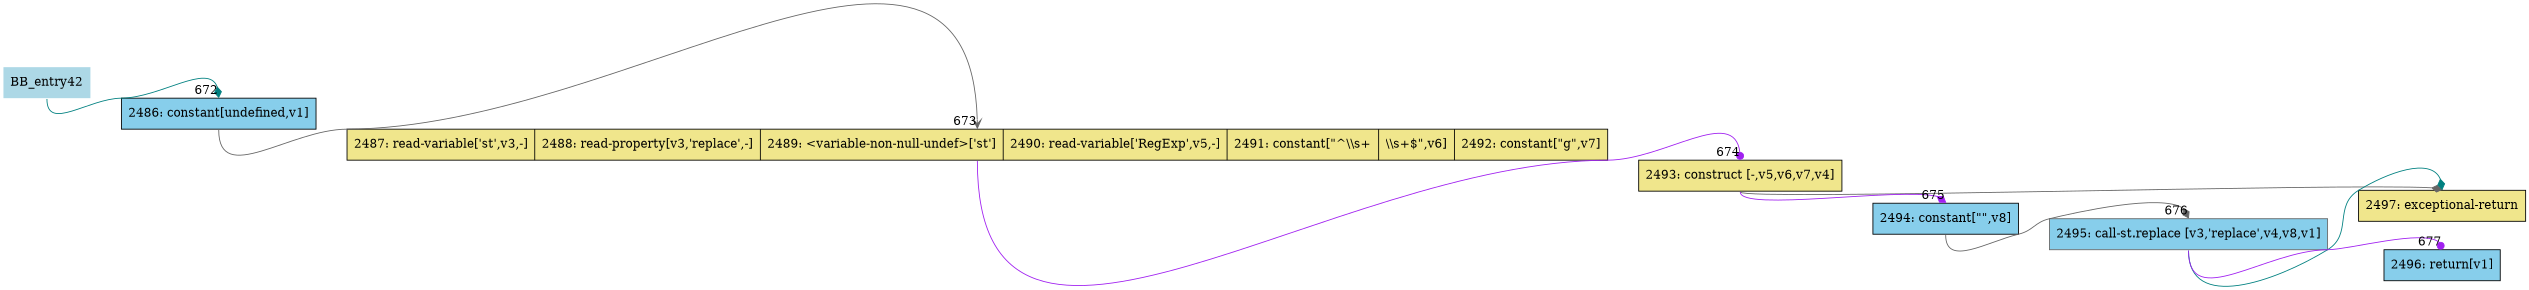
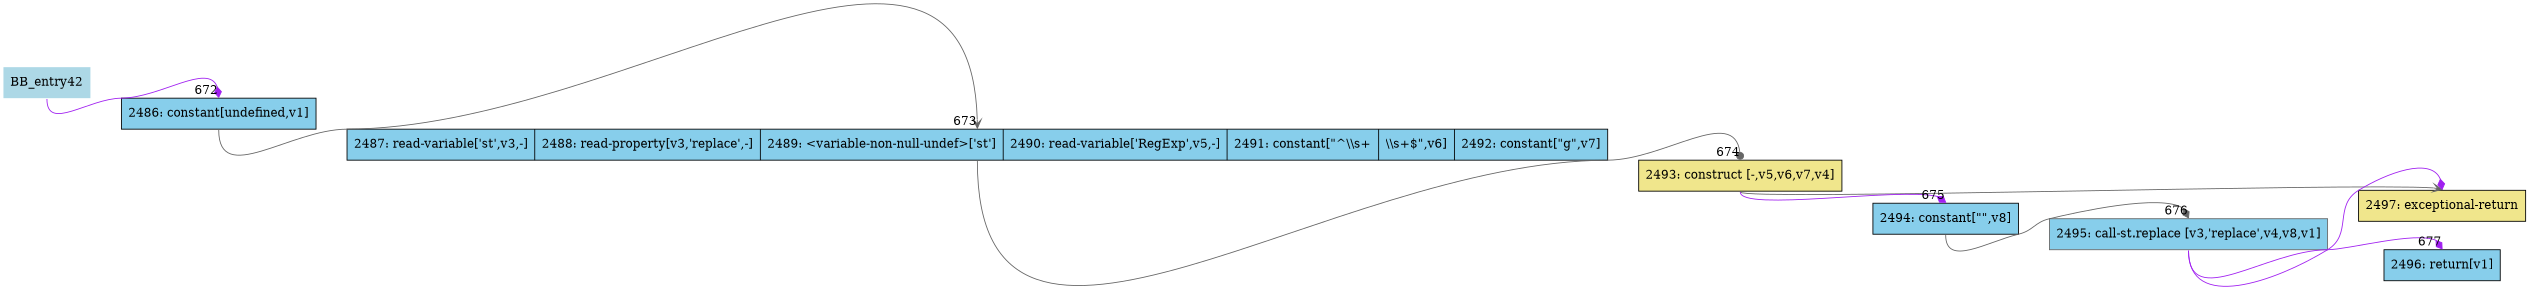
  digraph {
    rankdir=LR
    node [color=black fillcolor=skyblue shape=record style=filled]
    edge [arrowhead=diamond color=gray40 headport=n tailport=s]
    n1 [color=darkorange fillcolor=lightblue label=BB_entry42 shape=none]
    n2 [label="{2486: constant[undefined,v1]}"]
-   n3 [fillcolor=khaki label="{2487: read-variable['st',v3,-]|2488: read-property[v3,'replace',-]|2489: \<variable-non-null-undef\>['st']|2490: read-variable['RegExp',v5,-]|2491: constant[\"^\\\\s+|\\\\s+$\",v6]|2492: constant[\"g\",v7]}"]
+   n3 [label="{2487: read-variable['st',v3,-]|2488: read-property[v3,'replace',-]|2489: \<variable-non-null-undef\>['st']|2490: read-variable['RegExp',v5,-]|2491: constant[\"^\\\\s+|\\\\s+$\",v6]|2492: constant[\"g\",v7]}"]
    n4 [fillcolor=khaki label="{2493: construct [-,v5,v6,v7,v4]}"]
    n5 [fillcolor=khaki label="{2497: exceptional-return}"]
    n6 [label="{2494: constant[\"\",v8]}"]
    n7 [color=gray40 label="{2495: call-st.replace [v3,'replace',v4,v8,v1]}"]
    n8 [label="{2496: return[v1]}"]
-   n1 -> n2 [color=teal headlabel="    672"]
+   n1 -> n2 [color=purple headlabel="    672"]
    n2 -> n3 [arrowhead=vee headlabel="      673"]
-   n3 -> n4 [arrowhead=dot color=purple headlabel="      674"]
-   n4 -> n5
+   n3 -> n4 [arrowhead=dot headlabel="      674"]
+   n4 -> n5 [arrowhead=vee]
    n4 -> n6 [color=purple headlabel="      675"]
    n6 -> n7 [headlabel="      676"]
-   n7 -> n5 [color=teal]
-   n7 -> n8 [arrowhead=dot color=purple headlabel="      677"]
+   n7 -> n5 [color=purple]
+   n7 -> n8 [color=purple headlabel="      677"]
  }
